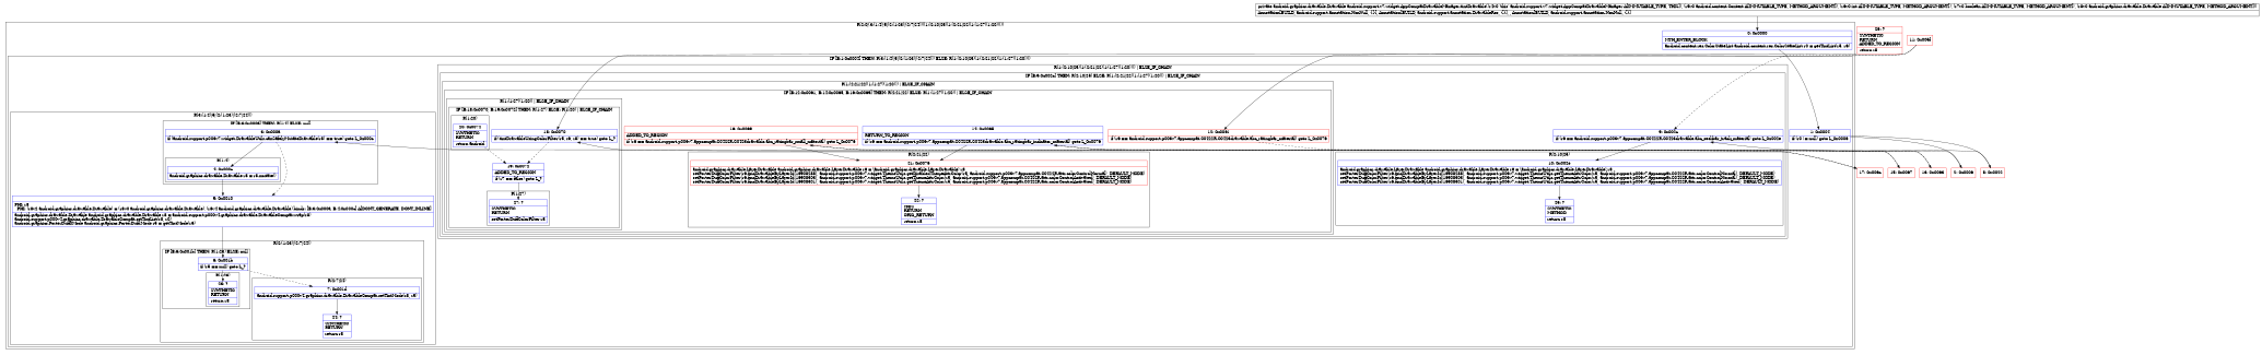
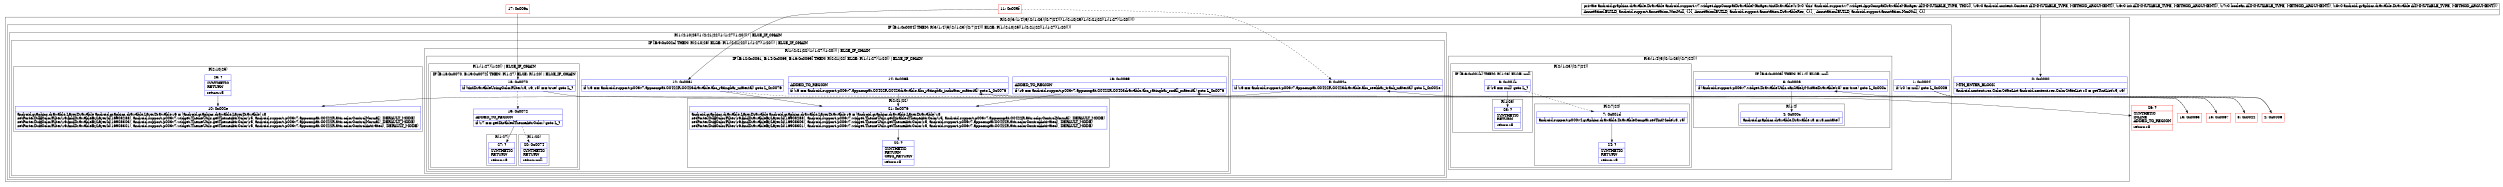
  digraph {
    node [color=blue shape=record]
    n1 [label="{4\:\ 0x000c|android.graphics.drawable.Drawable r8 = r8.mutate()\l}"]
    n2 [label="{3\:\ 0x000a|if (android.support.p003v7.widget.DrawableUtils.canSafelyMutateDrawable(r8) == true) goto L_0x000c\l}"]
    n3 [label="{23\:\ ?|SYNTHETIC\lRETURN\l|return r8\l}"]
    n4 [label="{6\:\ 0x001b|if (r5 == null) goto L_?\l}"]
    n5 [label="{7\:\ 0x001d|android.support.p000v4.graphics.drawable.DrawableCompat.setTintMode(r8, r5)\l}"]
    n6 [label="{24\:\ ?|SYNTHETIC\lRETURN\l|return r8\l}"]
-   n7 [label="{5\:\ 0x0010|PHI: r8 \l  PHI: (r8v2 android.graphics.drawable.Drawable) = (r8v0 android.graphics.drawable.Drawable), (r8v4 android.graphics.drawable.Drawable) binds: [B:3:0x000a, B:4:0x000c] A[DONT_GENERATE, DONT_INLINE]\l|android.graphics.drawable.Drawable android.graphics.drawable.Drawable r8 = android.support.p000v4.graphics.drawable.DrawableCompat.wrap(r8)\landroid.support.p000v4.graphics.drawable.DrawableCompat.setTintList(r8, r0)\landroid.graphics.PorterDuff$Mode android.graphics.PorterDuff.Mode r5 = getTintMode(r6)\l}"]
    n8 [label="{10\:\ 0x002e|android.graphics.drawable.LayerDrawable android.graphics.drawable.LayerDrawable r6 = (android.graphics.drawable.LayerDrawable) r8\lsetPorterDuffColorFilter(r6.findDrawableByLayerId(16908288), android.support.p003v7.widget.ThemeUtils.getThemeAttrColor(r5, android.support.p003v7.appcompat.C0422R.attr.colorControlNormal), DEFAULT_MODE)\lsetPorterDuffColorFilter(r6.findDrawableByLayerId(16908303), android.support.p003v7.widget.ThemeUtils.getThemeAttrColor(r5, android.support.p003v7.appcompat.C0422R.attr.colorControlNormal), DEFAULT_MODE)\lsetPorterDuffColorFilter(r6.findDrawableByLayerId(16908301), android.support.p003v7.widget.ThemeUtils.getThemeAttrColor(r5, android.support.p003v7.appcompat.C0422R.attr.colorControlActivated), DEFAULT_MODE)\l}"]
-   n9 [label="{25\:\ ?|SYNTHETIC\lMETHOD\l|return r8\l}"]
-   n10 [color=red label="{21\:\ 0x0076|android.graphics.drawable.LayerDrawable android.graphics.drawable.LayerDrawable r6 = (android.graphics.drawable.LayerDrawable) r8\lsetPorterDuffColorFilter(r6.findDrawableByLayerId(16908288), android.support.p003v7.widget.ThemeUtils.getDisabledThemeAttrColor(r5, android.support.p003v7.appcompat.C0422R.attr.colorControlNormal), DEFAULT_MODE)\lsetPorterDuffColorFilter(r6.findDrawableByLayerId(16908303), android.support.p003v7.widget.ThemeUtils.getThemeAttrColor(r5, android.support.p003v7.appcompat.C0422R.attr.colorControlActivated), DEFAULT_MODE)\lsetPorterDuffColorFilter(r6.findDrawableByLayerId(16908301), android.support.p003v7.widget.ThemeUtils.getThemeAttrColor(r5, android.support.p003v7.appcompat.C0422R.attr.colorControlActivated), DEFAULT_MODE)\l}"]
-   n11 [label="{22\:\ ?|THIS\lRETURN\lORIG_RETURN\l|return r8\l}"]
-   n12 [label="{27\:\ ?|SYNTHETIC\lRETURN\l|setPorterDuffColorFilter r8\l}"]
-   n13 [label="{20\:\ 0x0074|SYNTHETIC\lRETURN\l|return android\l}"]
+   n9 [label="{25\:\ ?|SYNTHETIC\lRETURN\l|return r8\l}"]
+   n10 [label="{21\:\ 0x0076|android.graphics.drawable.LayerDrawable android.graphics.drawable.LayerDrawable r6 = (android.graphics.drawable.LayerDrawable) r8\lsetPorterDuffColorFilter(r6.findDrawableByLayerId(16908288), android.support.p003v7.widget.ThemeUtils.getDisabledThemeAttrColor(r5, android.support.p003v7.appcompat.C0422R.attr.colorControlNormal), DEFAULT_MODE)\lsetPorterDuffColorFilter(r6.findDrawableByLayerId(16908303), android.support.p003v7.widget.ThemeUtils.getThemeAttrColor(r5, android.support.p003v7.appcompat.C0422R.attr.colorControlActivated), DEFAULT_MODE)\lsetPorterDuffColorFilter(r6.findDrawableByLayerId(16908301), android.support.p003v7.widget.ThemeUtils.getThemeAttrColor(r5, android.support.p003v7.appcompat.C0422R.attr.colorControlActivated), DEFAULT_MODE)\l}"]
+   n11 [label="{22\:\ ?|SYNTHETIC\lRETURN\lORIG_RETURN\l|return r8\l}"]
+   n12 [label="{27\:\ ?|SYNTHETIC\lRETURN\l|return r8\l}"]
+   n13 [label="{20\:\ 0x0074|SYNTHETIC\lRETURN\l|return null\l}"]
    n14 [label="{18\:\ 0x0070|if (tintDrawableUsingColorFilter(r5, r6, r8) == true) goto L_?\l}"]
-   n15 [label="{19\:\ 0x0072|ADDED_TO_REGION\l|if (r7 == false) goto L_?\l}"]
-   n16 [color=red label="{12\:\ 0x0061|if (r6 == android.support.p003v7.appcompat.C0422R.C0423drawable.abc_ratingbar_material) goto L_0x0076\l}"]
-   n17 [label="{14\:\ 0x0065|RETURN_TO_REGION\l|if (r6 == android.support.p003v7.appcompat.C0422R.C0423drawable.abc_ratingbar_indicator_material) goto L_0x0076\l}"]
-   n18 [color=red label="{16\:\ 0x0069|ADDED_TO_REGION\l|if (r6 == android.support.p003v7.appcompat.C0422R.C0423drawable.abc_ratingbar_small_material) goto L_0x0076\l}"]
+   n15 [label="{19\:\ 0x0072|ADDED_TO_REGION\l|if (r7 == getDisabledThemeAttrColor) goto L_?\l}"]
+   n16 [label="{12\:\ 0x0061|if (r6 == android.support.p003v7.appcompat.C0422R.C0423drawable.abc_ratingbar_material) goto L_0x0076\l}"]
+   n17 [label="{14\:\ 0x0065|ADDED_TO_REGION\l|if (r6 == android.support.p003v7.appcompat.C0422R.C0423drawable.abc_ratingbar_indicator_material) goto L_0x0076\l}"]
+   n18 [label="{16\:\ 0x0069|ADDED_TO_REGION\l|if (r6 == android.support.p003v7.appcompat.C0422R.C0423drawable.abc_ratingbar_small_material) goto L_0x0076\l}"]
    n19 [label="{9\:\ 0x002c|if (r6 == android.support.p003v7.appcompat.C0422R.C0423drawable.abc_seekbar_track_material) goto L_0x002e\l}"]
    n20 [label="{1\:\ 0x0004|if (r0 != null) goto L_0x0006\l}"]
    n21 [label="{0\:\ 0x0000|MTH_ENTER_BLOCK\l|android.content.res.ColorStateList android.content.res.ColorStateList r0 = getTintList(r5, r6)\l}"]
-   n22 [color=red label="{26\:\ ?|SYNTHETIC\lRETURN\lADDED_TO_REGION\l|return r8\l}"]
+   n22 [color=red label="{26\:\ ?|SYNTHETIC\lINLINE\lADDED_TO_REGION\l|return r8\l}"]
    n23 [color=red label="{13\:\ 0x0063}"]
    n24 [color=red label="{15\:\ 0x0067}"]
    n25 [color=red label="{17\:\ 0x006c}"]
    n26 [color=red label="{2\:\ 0x0006}"]
    n27 [color=red label="{8\:\ 0x0022}"]
    n28 [color=red label="{11\:\ 0x005f}"]
    n29 [label="{private android.graphics.drawable.Drawable android.support.v7.widget.AppCompatDrawableManager.tintDrawable((r4v0 'this' android.support.v7.widget.AppCompatDrawableManager A[IMMUTABLE_TYPE, THIS]), (r5v0 android.content.Context A[IMMUTABLE_TYPE, METHOD_ARGUMENT]), (r6v0 int A[IMMUTABLE_TYPE, METHOD_ARGUMENT]), (r7v0 boolean A[IMMUTABLE_TYPE, METHOD_ARGUMENT]), (r8v0 android.graphics.drawable.Drawable A[IMMUTABLE_TYPE, METHOD_ARGUMENT]))  | Annotation[BUILD, android.support.annotation.NonNull, \{\}], Annotation[BUILD, android.support.annotation.DrawableRes, \{\}], , Annotation[BUILD, android.support.annotation.NonNull, \{\}]\l}" color=""]
    subgraph cluster_1 {
      label="R(2:0|(3:(1:4)|5|(2:(1:23)|(2:7|24)))(1:(2:10|25)(1:(2:21|22)(1:(1:27)(1:20)))))"
      n21
      subgraph cluster_2 {
        label="IF [B:1:0x0004] THEN: R(3:(1:4)|5|(2:(1:23)|(2:7|24))) ELSE: R(1:(2:10|25)(1:(2:21|22)(1:(1:27)(1:20))))"
        n20
        subgraph cluster_3 {
          label="R(3:(1:4)|5|(2:(1:23)|(2:7|24)))"
-         n7
          subgraph cluster_4 {
            label="IF [B:3:0x000a] THEN: R(1:4) ELSE: null"
            n2
            subgraph cluster_5 {
              label="R(1:4)"
              n1
            }
          }
          subgraph cluster_6 {
            label="R(2:(1:23)|(2:7|24))"
            subgraph cluster_7 {
              label="IF [B:6:0x001b] THEN: R(1:23) ELSE: null"
              n4
              subgraph cluster_8 {
                label="R(1:23)"
                n3
              }
            }
            subgraph cluster_9 {
              label="R(2:7|24)"
              n5
              n6
            }
          }
        }
        subgraph cluster_10 {
          label="R(1:(2:10|25)(1:(2:21|22)(1:(1:27)(1:20)))) | ELSE_IF_CHAIN\l"
          subgraph cluster_11 {
            label="IF [B:9:0x002c] THEN: R(2:10|25) ELSE: R(1:(2:21|22)(1:(1:27)(1:20))) | ELSE_IF_CHAIN\l"
            n19
            subgraph cluster_12 {
              label="R(2:10|25)"
              n8
              n9
            }
            subgraph cluster_13 {
              label="R(1:(2:21|22)(1:(1:27)(1:20))) | ELSE_IF_CHAIN\l"
              subgraph cluster_14 {
                label="IF [B:12:0x0061, B:14:0x0065, B:16:0x0069] THEN: R(2:21|22) ELSE: R(1:(1:27)(1:20)) | ELSE_IF_CHAIN\l"
                n16
                n17
                n18
                subgraph cluster_15 {
                  label="R(2:21|22)"
                  n10
                  n11
                }
                subgraph cluster_16 {
                  label="R(1:(1:27)(1:20)) | ELSE_IF_CHAIN\l"
                  subgraph cluster_17 {
                    label="IF [B:18:0x0070, B:19:0x0072] THEN: R(1:27) ELSE: R(1:20) | ELSE_IF_CHAIN\l"
                    n14
                    n15
                    subgraph cluster_18 {
                      label="R(1:27)"
                      n12
                    }
                    subgraph cluster_19 {
                      label="R(1:20)"
                      n13
                    }
                  }
                }
              }
            }
          }
        }
      }
    }
-   n1 -> n7
    n2 -> n1
-   n2 -> n7 [style=dashed]
    n4 -> n3
    n4 -> n5 [style=dashed]
    n5 -> n6
-   n7 -> n4
-   n8 -> n9
+   n9 -> n8
    n10 -> n11
    n14 -> n15 [style=dashed]
-   n22 -> n14
+   n14 -> n22
    n15 -> n12
-   n13 -> n15 [style=dashed]
+   n15 -> n13 [style=dashed]
+   n16 -> n10
    n16 -> n23 [style=dashed]
    n17 -> n10
    n17 -> n24 [style=dashed]
    n18 -> n10
-   n18 -> n25 [style=dashed]
    n19 -> n8
    n20 -> n26
-   n20 -> n27 [style=solid]
-   n21 -> n20
+   n20 -> n27 [style=dashed]
    n23 -> n17
    n24 -> n18
    n25 -> n14
    n26 -> n2
    n27 -> n19
    n28 -> n16
    n28 -> n19 [style=dashed]
    n29 -> n21
  }
